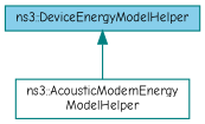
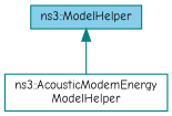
  digraph {
    fontname="Comic Neue"
    node [color=teal fontname="Comic Neue" fontsize=10 shape=record style=filled]
    n1 [fillcolor=white fontcolor=black height=0.2 label="ns3::AcousticModemEnergy\lModelHelper" width=0.4]
-   n2 [fillcolor=skyblue height=0.2 label="ns3::DeviceEnergyModelHelper" width=0.4]
+   n2 [fillcolor=skyblue height=0.2 label="ns3::ModelHelper" width=0.4]
    n2 -> n1 [color=teal dir=back fontname="Comic Neue" fontsize=10 labelfontname=Helvetica labelfontsize=10 style=solid]
  }
